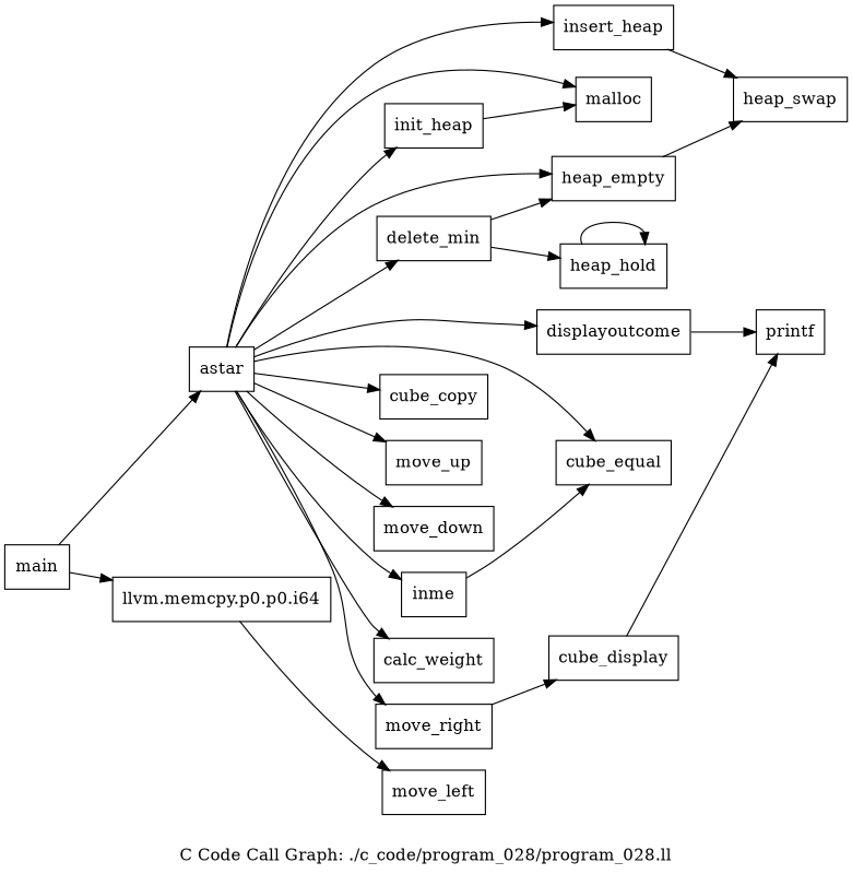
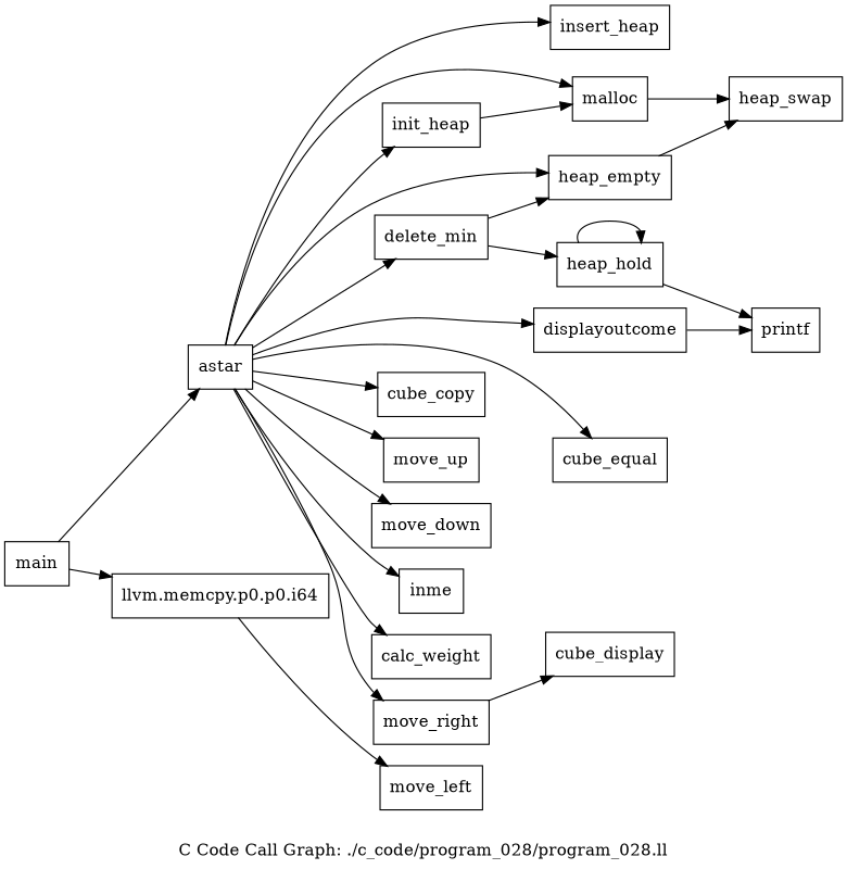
  digraph {
    label="C Code Call Graph: ./c_code/program_028/program_028.ll"
    rankdir=LR
    node [shape=record]
    n1 [label="{heap_empty}"]
    n2 [label="{heap_swap}"]
    n3 [label="{heap_hold}"]
    n4 [label="{init_heap}"]
    n5 [label="{malloc}"]
    n6 [label="{insert_heap}"]
    n7 [label="{delete_min}"]
    n8 [label="{cube_equal}"]
    n9 [label="{cube_copy}"]
    n10 [label="{cube_display}"]
    n11 [label="{printf}"]
    n12 [label="{move_up}"]
    n13 [label="{move_down}"]
    n14 [label="{move_left}"]
    n15 [label="{move_right}"]
    n16 [label="{calc_weight}"]
    n17 [label="{displayoutcome}"]
    n18 [label="{inme}"]
    n19 [label="{astar}"]
    n20 [label="{main}"]
    n21 [label="{llvm.memcpy.p0.p0.i64}"]
    n1 -> n2
    n3 -> n3
    n4 -> n5
-   n6 -> n2
+   n5 -> n2
    n7 -> n1
    n7 -> n3
-   n10 -> n11
+   n3 -> n11
    n15 -> n10
    n17 -> n11
-   n18 -> n8
    n19 -> n1
    n19 -> n4
    n19 -> n5
    n19 -> n6
    n19 -> n7
    n19 -> n8
    n19 -> n9
    n19 -> n12
    n19 -> n13
    n19 -> n15
    n19 -> n16
    n19 -> n17
    n19 -> n18
    n20 -> n19
    n20 -> n21
    n21 -> n14
  }
